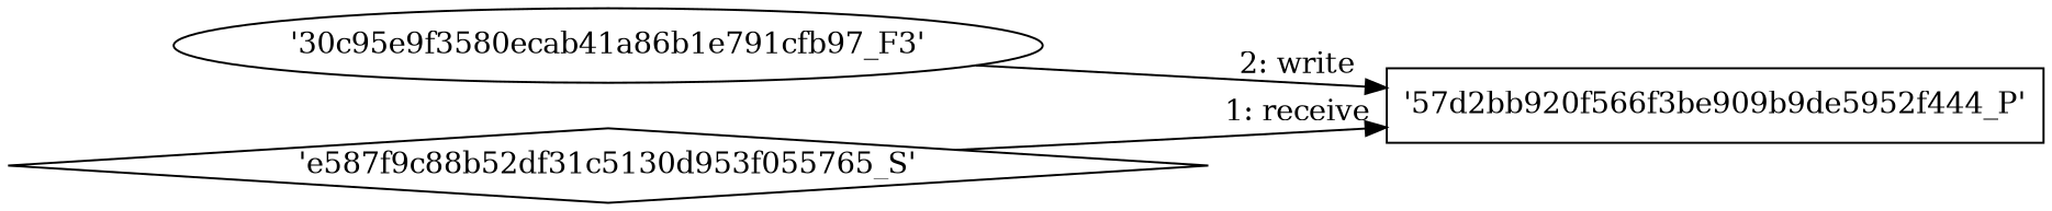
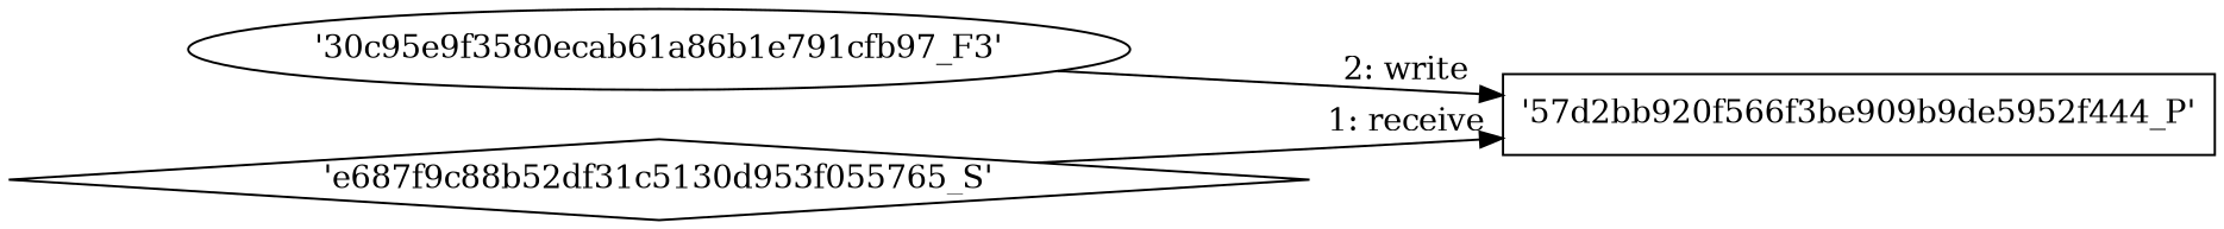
  digraph {
    engine=neato
    fixedsize=false
    fontsize=10
    nodesep=0.3
    rankdir=LR
    ranksep=0
    splines=true
    "'57d2bb920f566f3be909b9de5952f444_P'" [node_type=Process shape=box]
-   "'30c95e9f3580ecab61a86b1e791cfb97_F3'" [node_type=file shape=ellipse label="'30c95e9f3580ecab41a86b1e791cfb97_F3'"]
-   "'e687f9c88b52df31c5130d953f055765_S'" [node_type=Socket shape=diamond label="'e587f9c88b52df31c5130d953f055765_S'"]
+   "'30c95e9f3580ecab61a86b1e791cfb97_F3'" [node_type=file shape=ellipse]
+   "'e687f9c88b52df31c5130d953f055765_S'" [node_type=Socket shape=diamond]
    "'30c95e9f3580ecab61a86b1e791cfb97_F3'" -> "'57d2bb920f566f3be909b9de5952f444_P'" [label="2: write"]
    "'e687f9c88b52df31c5130d953f055765_S'" -> "'57d2bb920f566f3be909b9de5952f444_P'" [label="1: receive"]
  }
